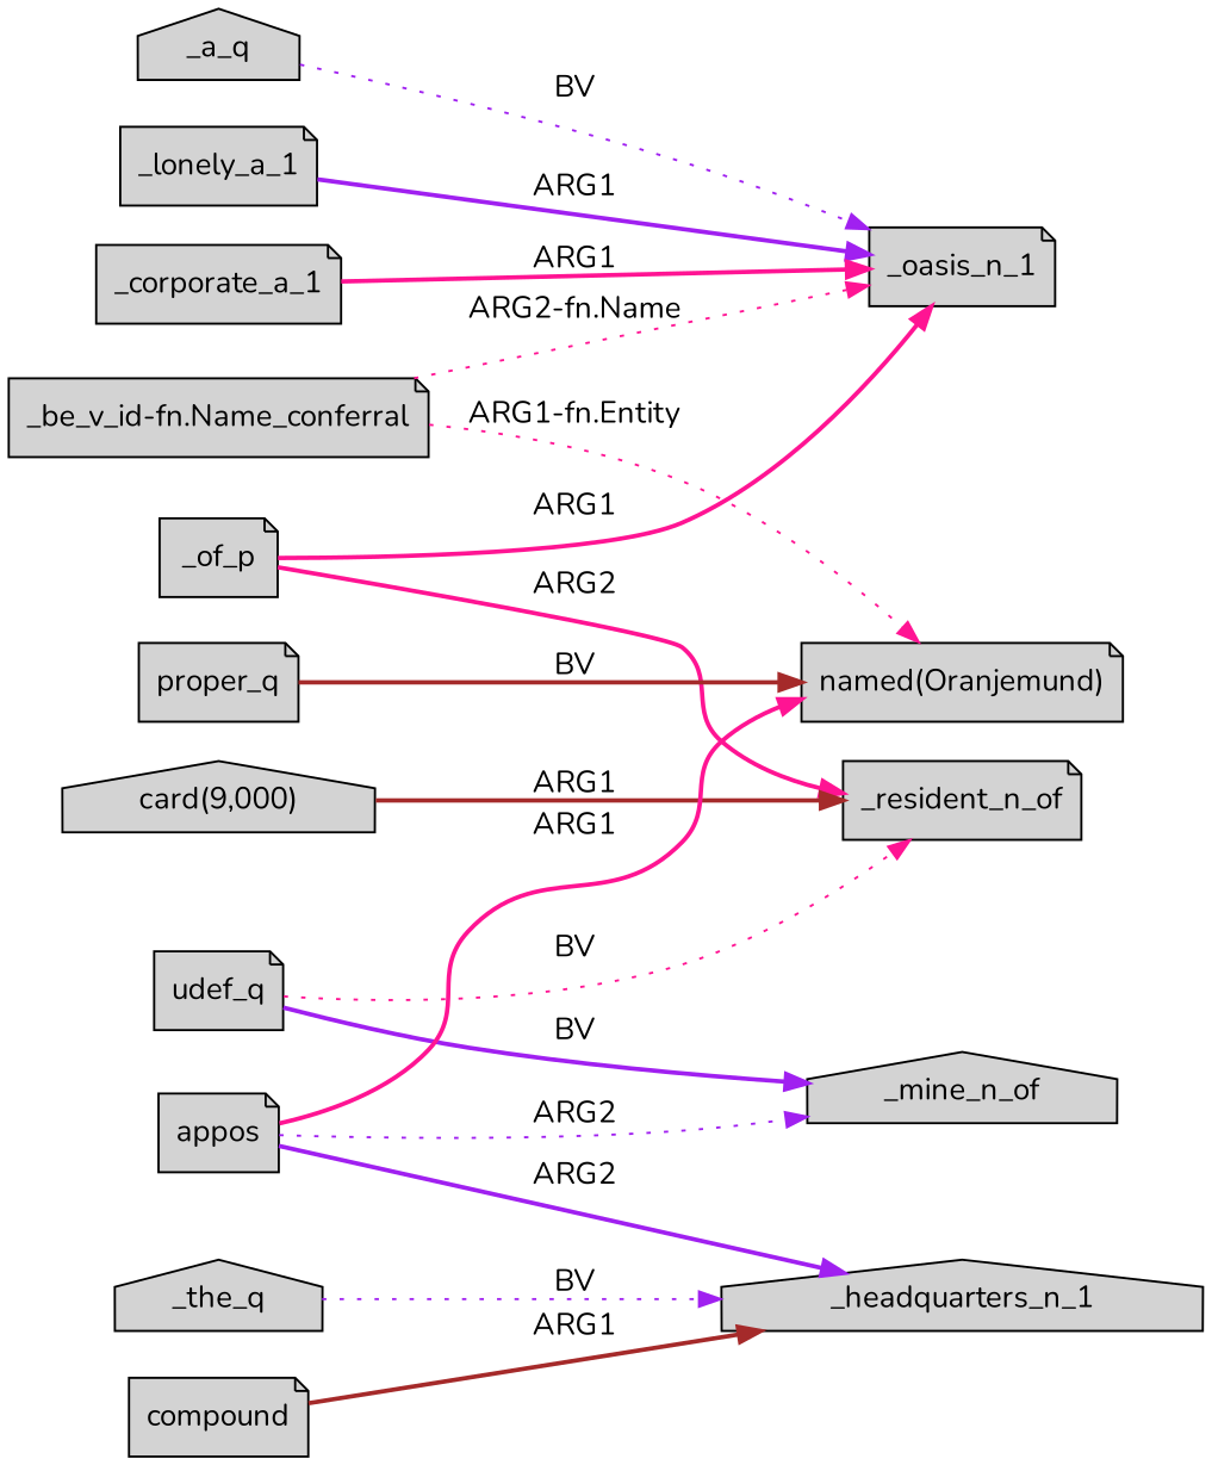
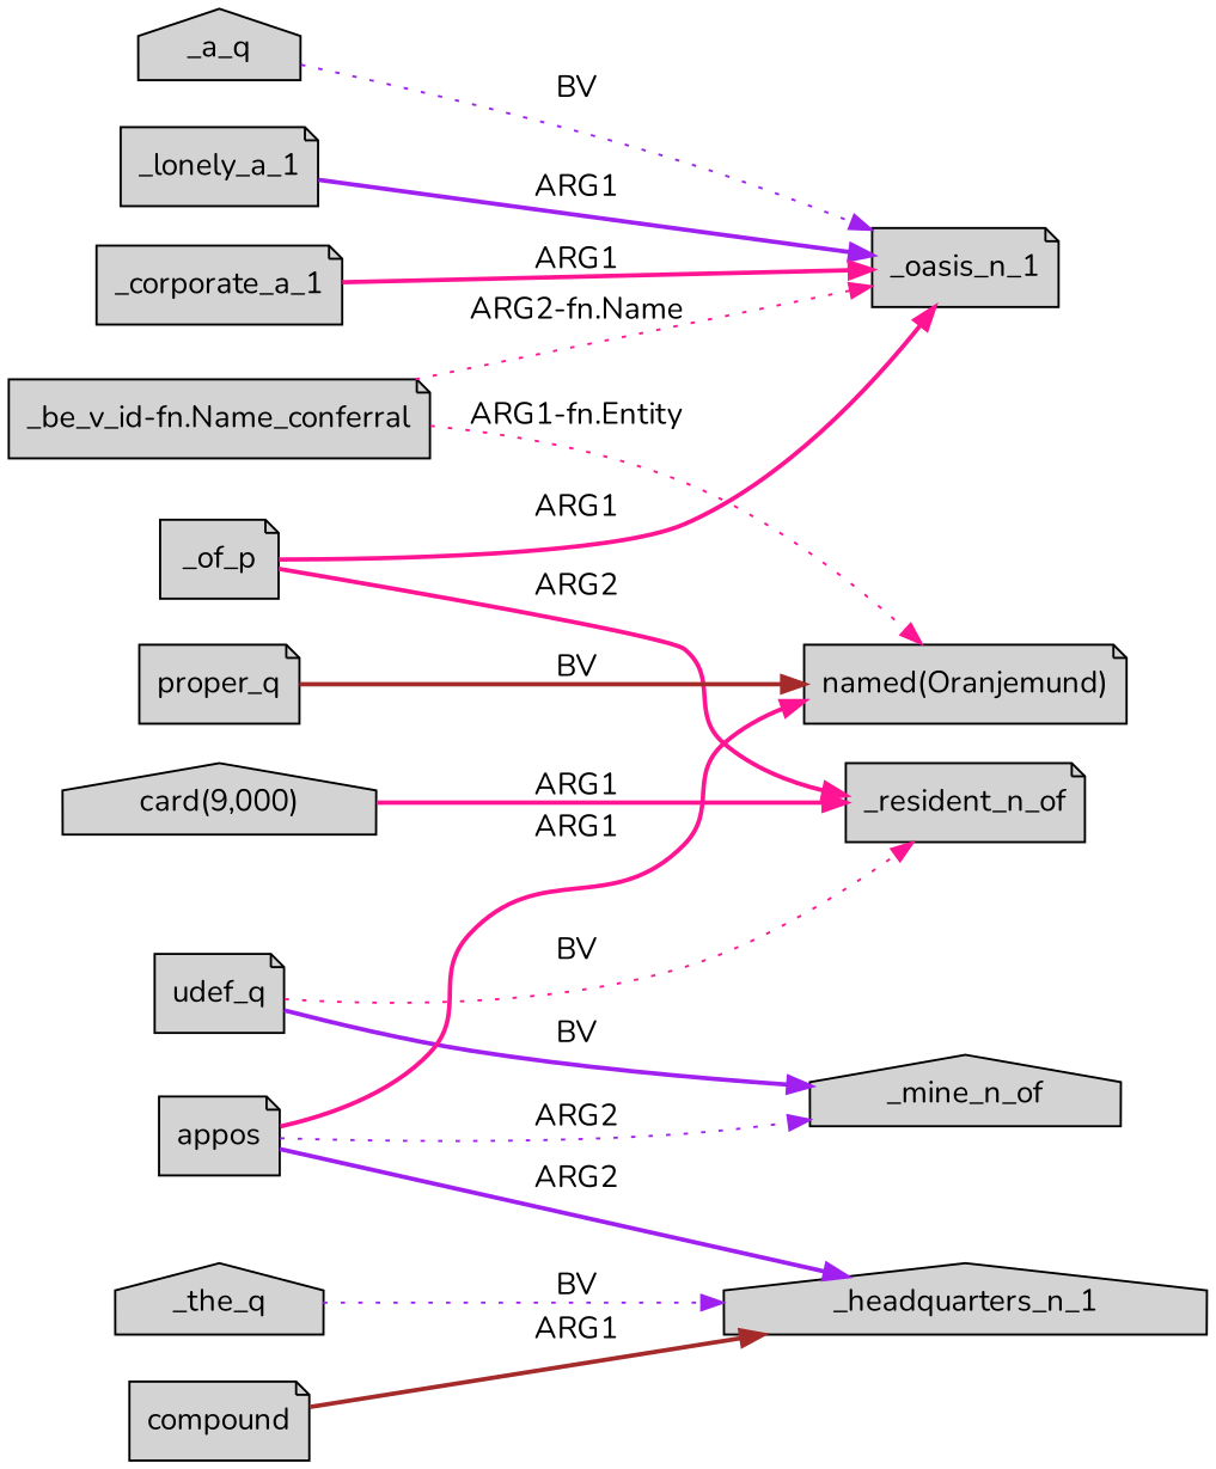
  digraph {
    fontname=Nunito
    rankdir=LR
    node [fontname=Nunito shape=note style=filled]
    edge [color=deeppink fontname=Nunito style=bold]
    _lonely_a_1
    _oasis_n_1
    udef_q
    _resident_n_of
    _mine_n_of [shape=house]
    "_be_v_id-fn.Name_conferral"
    "named(Oranjemund)"
    _of_p
    _the_q [shape=house]
    _headquarters_n_1 [shape=house]
    "card(9,000)" [shape=house]
    proper_q
    appos
    _corporate_a_1
    _a_q [shape=house]
    compound
    _lonely_a_1 -> _oasis_n_1 [color=purple label=ARG1]
    udef_q -> _resident_n_of [label=BV style=dotted]
    udef_q -> _mine_n_of [color=purple label=BV]
    "_be_v_id-fn.Name_conferral" -> _oasis_n_1 [label="ARG2-fn.Name" style=dotted]
    "_be_v_id-fn.Name_conferral" -> "named(Oranjemund)" [label="ARG1-fn.Entity" style=dotted]
    _of_p -> _oasis_n_1 [label=ARG1]
    _of_p -> _resident_n_of [label=ARG2]
    _the_q -> _headquarters_n_1 [color=purple label=BV style=dotted]
-   "card(9,000)" -> _resident_n_of [color=brown label=ARG1]
+   "card(9,000)" -> _resident_n_of [label=ARG1]
    proper_q -> "named(Oranjemund)" [color=brown label=BV]
    appos -> _mine_n_of [color=purple label=ARG2 style=dotted]
    appos -> "named(Oranjemund)" [label=ARG1]
    appos -> _headquarters_n_1 [color=purple label=ARG2]
    _corporate_a_1 -> _oasis_n_1 [label=ARG1]
    _a_q -> _oasis_n_1 [color=purple label=BV style=dotted]
    compound -> _headquarters_n_1 [color=brown label=ARG1]
  }
